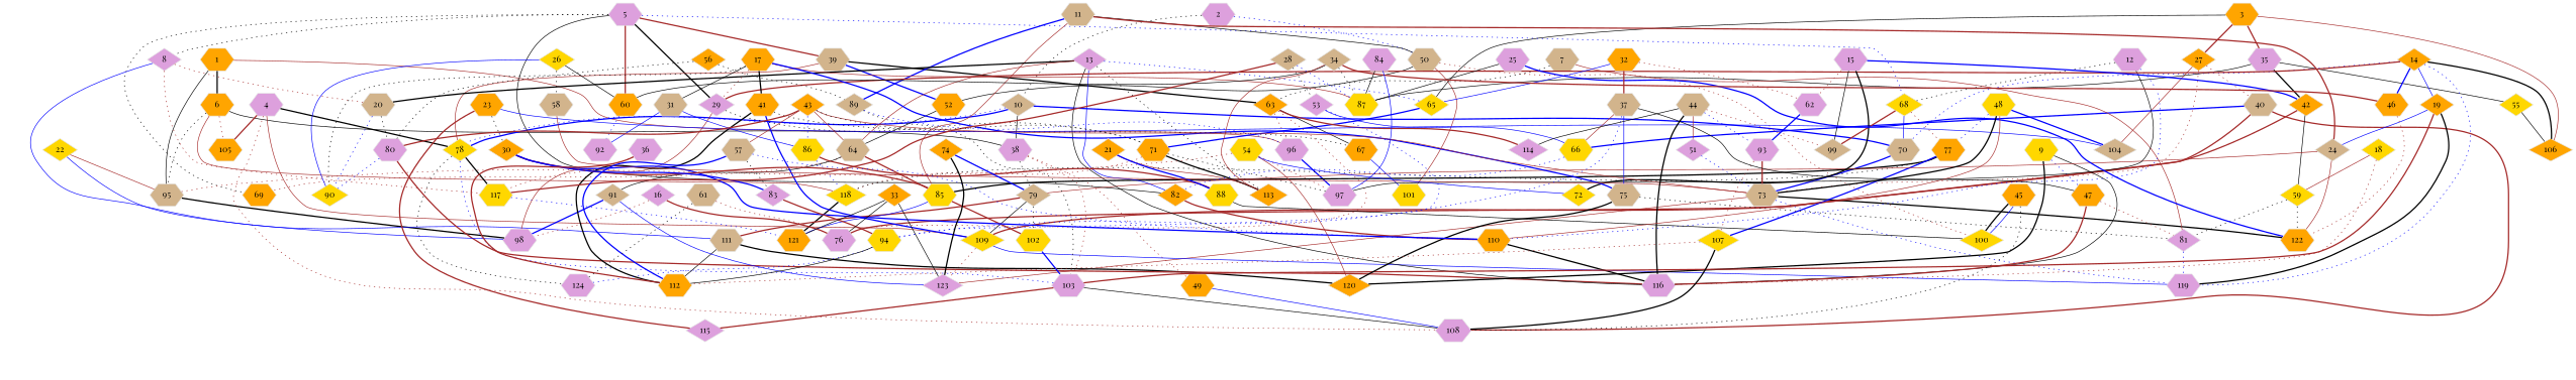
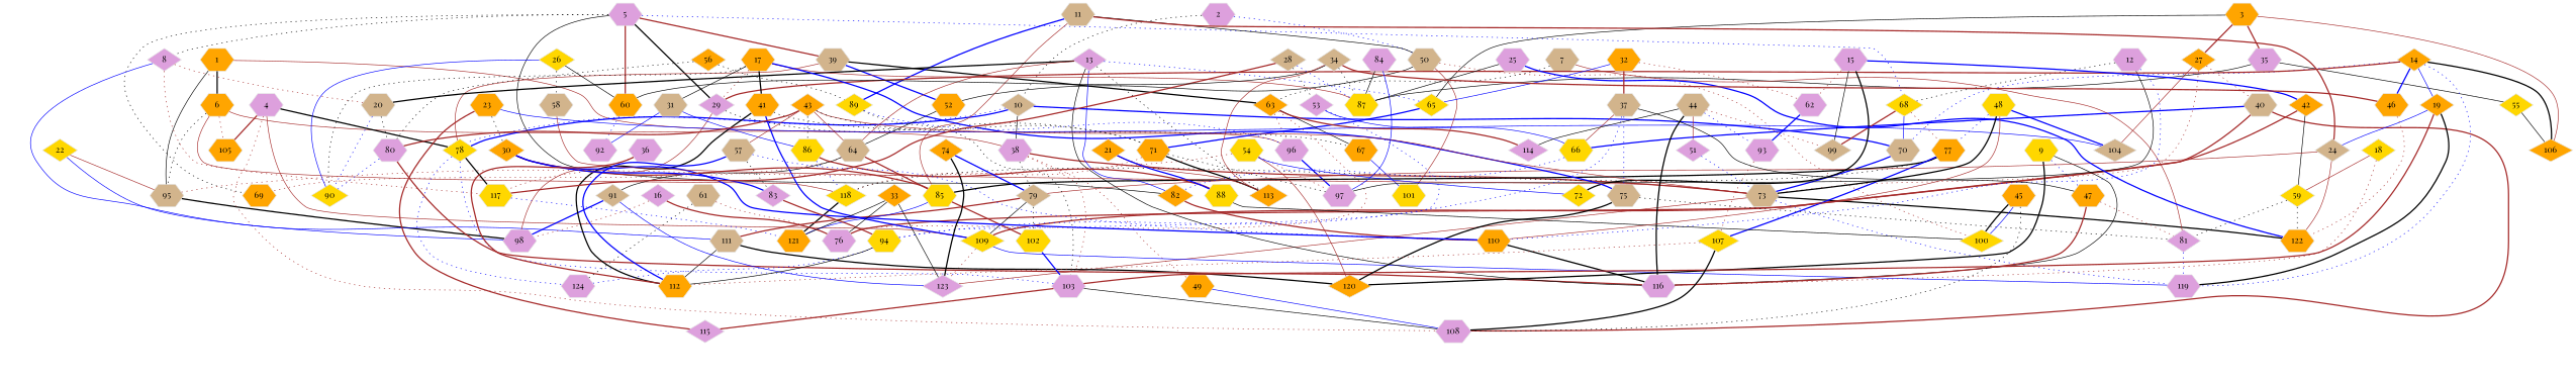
  graph {
    fontname="Playfair Display"
    node [color=gray90 fillcolor=orange fontname="Playfair Display" shape=hexagon style=filled]
    edge [color=black fontname="Playfair Display" style=dotted]
    1
    6
    95 [fillcolor=tan]
    96 [fillcolor=plum]
    105
    38 [fillcolor=plum]
    118 [fillcolor=gold shape=diamond]
    98 [fillcolor=plum]
    97 [fillcolor=plum]
    2 [fillcolor=plum]
    10 [fillcolor=tan shape=diamond]
    50 [fillcolor=tan]
    78 [fillcolor=gold shape=diamond]
    70 [fillcolor=tan]
    52
    100 [fillcolor=gold shape=diamond]
    101 [fillcolor=gold]
    27 [shape=diamond]
    3
    35 [fillcolor=plum]
    65 [fillcolor=gold shape=diamond]
    106 [shape=diamond]
    104 [fillcolor=tan shape=diamond]
    40 [fillcolor=tan]
    73 [fillcolor=tan]
    42 [shape=diamond]
    87 [fillcolor=gold]
    55 [fillcolor=gold shape=diamond]
    71
    4 [fillcolor=plum]
    108 [fillcolor=plum]
    109 [fillcolor=gold shape=diamond]
    117 [fillcolor=gold]
    103 [fillcolor=plum]
    124 [fillcolor=plum]
    119 [fillcolor=plum]
    123 [fillcolor=plum shape=diamond]
    5 [fillcolor=plum]
    8 [fillcolor=plum shape=diamond]
    29 [fillcolor=plum shape=diamond]
    39 [fillcolor=tan]
    60
    68 [fillcolor=gold shape=diamond]
    69
    82 [shape=diamond]
    20 [fillcolor=tan]
    111 [fillcolor=tan]
    63 [shape=diamond]
    92 [fillcolor=plum]
    99 [fillcolor=tan shape=diamond]
    77
    110
    79 [fillcolor=tan shape=diamond]
    49
    121
    7 [fillcolor=tan]
    81 [fillcolor=plum shape=diamond]
    76 [fillcolor=plum]
    67
    114 [fillcolor=plum shape=diamond]
    90 [fillcolor=gold shape=diamond]
    80 [fillcolor=plum]
    120 [shape=diamond]
    112
    9 [fillcolor=gold]
    47
    116 [fillcolor=plum]
    11 [fillcolor=tan]
    24 [fillcolor=tan shape=diamond]
    85 [fillcolor=gold]
-   89 [fillcolor=tan shape=diamond]
+   89 [fillcolor=gold shape=diamond]
    122
    102 [fillcolor=gold]
    12 [fillcolor=plum]
    13 [fillcolor=plum shape=diamond]
    64 [fillcolor=tan]
    113 [shape=diamond]
    91 [fillcolor=tan shape=diamond]
    14 [shape=diamond]
    19 [shape=diamond]
    46
    15 [fillcolor=plum]
    62 [fillcolor=plum]
    72 [fillcolor=gold shape=diamond]
    59 [fillcolor=gold shape=diamond]
    93 [fillcolor=plum]
    16 [fillcolor=plum shape=diamond]
    17
    31 [fillcolor=tan]
    41
    75 [fillcolor=tan]
    86 [fillcolor=gold]
    18 [fillcolor=gold shape=diamond]
    115 [fillcolor=plum shape=diamond]
    21 [shape=diamond]
    88 [fillcolor=gold]
    22 [fillcolor=gold shape=diamond]
    30 [shape=diamond]
    23
    83 [fillcolor=plum shape=diamond]
    25 [fillcolor=plum]
    26 [fillcolor=gold shape=diamond]
    58 [fillcolor=tan]
    66 [fillcolor=gold]
    28 [fillcolor=tan shape=diamond]
    53 [fillcolor=plum shape=diamond]
    94 [fillcolor=gold]
    32
    37 [fillcolor=tan]
    33 [shape=diamond]
    34 [fillcolor=tan shape=diamond]
    36 [fillcolor=plum]
    43 [shape=diamond]
    57 [fillcolor=tan]
    44 [fillcolor=tan]
    51 [fillcolor=plum shape=diamond]
    107 [fillcolor=gold shape=diamond]
    45
    48 [fillcolor=gold]
    54 [fillcolor=gold]
    56 [shape=diamond]
    61 [fillcolor=tan]
    74 [shape=diamond]
    84 [fillcolor=plum]
    1 -- 6 [style=bold]
    1 -- 95 [style=solid]
    1 -- 96 [color=brown style=solid]
    6 -- 95
    6 -- 105 [color=brown]
-   6 -- 38 [style=solid]
+   6 -- 38 [color=brown style=solid]
    6 -- 118 [color=brown style=solid]
    95 -- 98 [style=bold]
    96 -- 97 [color=blue style=bold]
-   93 -- 73 [color=brown style=bold]
+   38 -- 73 [color=brown style=bold]
    38 -- 103 [color=brown]
    38 -- 79
    38 -- 49 [color=brown]
    118 -- 121 [style=bold]
    2 -- 10
    2 -- 50 [color=blue]
    10 -- 38 [style=solid]
    10 -- 78 [color=blue]
    10 -- 78 [color=blue style=bold]
    10 -- 70 [color=blue style=bold]
    50 -- 52 [style=solid]
    50 -- 100 [color=brown]
    50 -- 101 [color=brown style=solid]
    78 -- 117 [style=bold]
    78 -- 103 [color=blue]
-   78 -- 124
+   78 -- 124 [color=blue]
    70 -- 73 [color=blue style=bold]
    52 -- 64 [style=solid]
    27 -- 104 [color=brown style=solid]
    27 -- 40 [color=brown]
    27 -- 73 [color=brown]
    3 -- 27 [color=brown style=bold]
    3 -- 35 [color=brown style=bold]
    3 -- 65 [style=solid]
    3 -- 106 [color=brown style=solid]
-   35 -- 42 [style=bold]
    35 -- 87 [style=solid]
    35 -- 55 [style=solid]
    65 -- 71 [color=blue style=bold]
    40 -- 108 [color=brown style=bold]
    40 -- 109 [color=brown style=bold]
    40 -- 66 [color=blue style=bold]
    73 -- 119 [color=blue]
    73 -- 123 [color=brown style=solid]
    73 -- 122 [style=bold]
    42 -- 76 [color=brown style=bold]
    42 -- 59 [style=solid]
    55 -- 106 [style=solid]
    71 -- 118 [color=brown]
    71 -- 97
    71 -- 113 [style=bold]
    4 -- 105 [color=brown style=bold]
    4 -- 78 [style=bold]
    4 -- 108 [color=brown]
    4 -- 109 [color=brown style=solid]
    109 -- 119 [color=blue style=solid]
    109 -- 123 [color=brown]
    117 -- 121 [color=blue]
    103 -- 108 [style=solid]
    103 -- 115 [color=brown style=bold]
    5 -- 8
    5 -- 29 [style=bold]
    5 -- 39 [color=brown style=bold]
    5 -- 60 [color=brown style=bold]
    5 -- 68 [color=blue]
    5 -- 69
    5 -- 82 [style=solid]
    8 -- 117 [color=brown]
    8 -- 20 [color=brown]
    8 -- 111 [color=blue style=solid]
    29 -- 98 [color=brown style=solid]
    29 -- 71
    39 -- 78 [color=brown style=solid]
    39 -- 52 [color=blue style=bold]
    39 -- 63 [style=bold]
    60 -- 92 [color=blue]
    68 -- 70 [color=blue style=solid]
    68 -- 99 [color=brown style=bold]
    68 -- 77 [color=brown]
    82 -- 110 [color=brown style=bold]
    20 -- 90 [color=blue]
    20 -- 80
    111 -- 120 [style=bold]
    111 -- 112 [style=solid]
    63 -- 96 [color=brown]
    63 -- 76 [color=brown]
    63 -- 67 [style=solid]
    63 -- 114 [color=brown style=bold]
    77 -- 118
    77 -- 85 [style=bold]
    77 -- 107 [color=blue style=bold]
    110 -- 116 [style=bold]
    79 -- 109 [style=solid]
    79 -- 111 [color=brown style=bold]
    79 -- 102
    49 -- 108 [color=blue style=solid]
    7 -- 63
    7 -- 81 [color=brown style=solid]
    81 -- 119 [color=blue]
    67 -- 101 [color=blue style=solid]
    80 -- 90 [color=blue]
    80 -- 116 [color=brown style=bold]
    9 -- 120 [style=bold]
    9 -- 47 [color=blue]
    9 -- 116 [style=solid]
    47 -- 81 [color=brown]
    47 -- 116 [color=brown style=bold]
    11 -- 50 [style=solid]
    11 -- 24 [color=brown style=bold]
    11 -- 85 [color=brown style=solid]
    11 -- 89 [color=blue style=bold]
    24 -- 79 [color=brown style=solid]
    24 -- 122 [color=brown style=solid]
    85 -- 121 [color=blue style=solid]
    85 -- 102 [color=brown style=bold]
    89 -- 96 [color=blue]
    89 -- 103
    102 -- 103 [color=blue style=bold]
    12 -- 97 [style=solid]
    12 -- 68
    12 -- 110 [color=blue]
    13 -- 65 [color=blue]
    13 -- 82 [color=blue style=solid]
    13 -- 20 [style=bold]
    13 -- 116 [style=solid]
    13 -- 64 [color=brown style=solid]
    13 -- 113
    64 -- 69 [color=brown]
    64 -- 85 [color=brown style=bold]
    64 -- 91 [style=solid]
    91 -- 98 [color=blue style=bold]
    91 -- 123 [color=blue style=solid]
    14 -- 70 [color=blue]
    14 -- 106 [style=bold]
    14 -- 119 [color=blue]
    14 -- 29 [color=brown style=bold]
    14 -- 19 [color=blue style=solid]
    14 -- 46 [color=blue style=bold]
    19 -- 103 [color=brown style=bold]
    19 -- 119 [style=bold]
    19 -- 24 [color=blue style=solid]
    46 -- 122 [color=brown]
    15 -- 42 [color=blue style=bold]
    15 -- 99 [style=solid]
    15 -- 62 [color=brown]
    15 -- 72 [style=bold]
    62 -- 93 [color=blue style=bold]
    59 -- 81
    59 -- 122
    93 -- 107 [color=brown]
    16 -- 98 [color=brown]
    16 -- 76 [color=brown style=bold]
    17 -- 87 [color=brown style=solid]
    17 -- 29 [color=brown]
    17 -- 90
    17 -- 31 [style=solid]
    17 -- 41 [style=bold]
    17 -- 75 [color=blue style=bold]
    31 -- 92 [color=blue style=solid]
    31 -- 86 [color=blue style=solid]
    41 -- 109 [color=blue style=bold]
    41 -- 67
    41 -- 112 [style=bold]
    75 -- 81
    75 -- 120 [style=bold]
    86 -- 118 [color=blue]
    86 -- 88 [color=brown style=bold]
    18 -- 116 [color=brown]
    18 -- 59 [color=brown style=solid]
    21 -- 113 [color=brown style=solid]
    21 -- 88 [color=blue style=bold]
    88 -- 100 [style=solid]
    22 -- 95 [color=brown style=solid]
    22 -- 98 [color=blue style=solid]
    30 -- 110 [color=blue style=bold]
    30 -- 85 [color=brown style=bold]
    30 -- 83 [color=blue style=bold]
    23 -- 104 [color=blue style=solid]
    23 -- 115 [color=brown style=bold]
    23 -- 30
    83 -- 94 [color=brown style=bold]
    25 -- 87 [style=solid]
    25 -- 122 [color=blue style=bold]
    26 -- 60 [style=solid]
    26 -- 90 [color=blue style=solid]
    26 -- 58
    58 -- 73 [color=brown style=solid]
    66 -- 82 [color=blue]
    28 -- 87 [color=blue]
    28 -- 117 [color=brown style=bold]
    28 -- 53
    53 -- 66 [color=blue style=solid]
    53 -- 94 [color=blue]
    94 -- 124 [color=blue]
    94 -- 112 [style=solid]
    32 -- 65 [color=blue style=solid]
    32 -- 62 [color=brown]
    32 -- 37 [color=brown style=bold]
    37 -- 47 [style=solid]
-   37 -- 75 [color=blue style=solid]
+   37 -- 75 [color=blue]
    37 -- 66 [color=brown style=solid]
    37 -- 94 [color=blue]
    33 -- 123 [style=solid]
    33 -- 121 [style=solid]
    33 -- 76 [style=solid]
    34 -- 87
    34 -- 60 [style=solid]
    34 -- 113 [color=brown style=solid]
    34 -- 46 [color=brown style=bold]
    36 -- 117 [color=brown]
    36 -- 112 [color=brown style=bold]
    43 -- 73 [color=brown style=solid]
    43 -- 71
    43 -- 80 [color=brown style=bold]
    43 -- 64 [color=brown style=solid]
-   43 -- 86 [color=blue]
+   43 -- 86
    43 -- 57 [color=brown style=solid]
    57 -- 110 [color=blue]
    57 -- 112 [color=blue style=bold]
    57 -- 83
    44 -- 99 [color=brown]
    44 -- 114 [style=solid]
    44 -- 116 [style=bold]
    44 -- 93 [color=blue]
    44 -- 51 [color=brown style=solid]
    51 -- 73 [color=blue]
    107 -- 108 [style=bold]
    107 -- 112 [color=brown]
    45 -- 100 [style=bold]
    45 -- 100 [color=blue style=solid]
    45 -- 108
    48 -- 104 [color=blue style=bold]
    48 -- 73 [style=bold]
    48 -- 77 [color=blue]
    48 -- 110 [color=brown style=solid]
    54 -- 95 [color=brown]
    54 -- 97 [color=brown]
    54 -- 120 [color=brown style=solid]
    54 -- 72 [color=blue style=solid]
    56 -- 80
    56 -- 89
    61 -- 124
    61 -- 76 [color=brown]
    74 -- 123 [style=bold]
    74 -- 79 [color=blue style=bold]
    84 -- 97 [color=blue style=solid]
    84 -- 87 [style=solid]
  }
